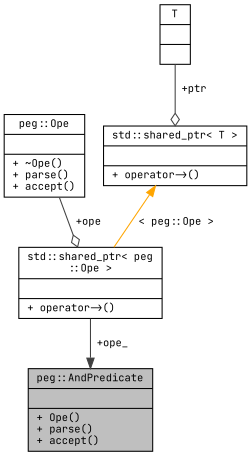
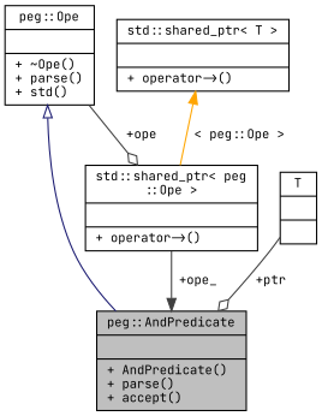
  digraph {
    fontname="JetBrains Mono"
    node [color=black fillcolor=white fontname="JetBrains Mono" fontsize=10 shape=record style=filled]
    edge [color=grey25 fontname="JetBrains Mono" fontsize=10 labelfontname=Helvetica labelfontsize=10 style=solid]
-   n1 [fillcolor=grey75 fontcolor=black height=0.2 label="{peg::AndPredicate\n||+ Ope()\l+ parse()\l+ accept()\l}" width=0.4]
-   n2 [height=0.2 label="{peg::Ope\n||+ ~Ope()\l+ parse()\l+ accept()\l}" width=0.4]
+   n1 [fillcolor=grey75 fontcolor=black height=0.2 label="{peg::AndPredicate\n||+ AndPredicate()\l+ parse()\l+ accept()\l}" width=0.4]
+   n2 [height=0.2 label="{peg::Ope\n||+ ~Ope()\l+ parse()\l+ std()\l}" width=0.4]
    n3 [height=0.2 label="{std::shared_ptr\< peg\l::Ope \>\n||+ operator-\>()\l}" width=0.4]
    n4 [height=0.2 label="{std::shared_ptr\< T \>\n||+ operator-\>()\l}" width=0.4]
    n5 [height=0.2 label="{T\n||}" width=0.4]
+   n2 -> n1 [arrowtail=onormal color=midnightblue dir=back]
    n2 -> n3 [arrowhead=odiamond label=" +ope"]
    n3 -> n1 [arrowhead=normal label=" +ope_"]
    n4 -> n3 [color=orange dir=back label=" \< peg::Ope \>"]
-   n5 -> n4 [arrowhead=odiamond label=" +ptr"]
+   n5 -> n1 [arrowhead=odiamond label=" +ptr"]
  }
